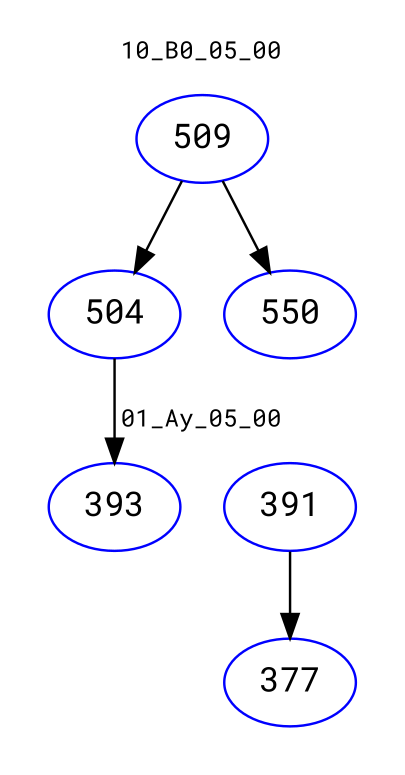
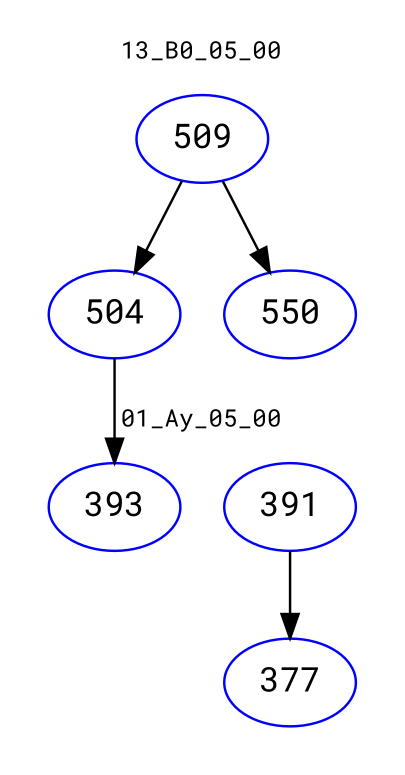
  digraph {
    fontname="Roboto Mono"
    node [color=blue fontname="Roboto Mono"]
    edge [color=black fontname="Roboto Mono"]
    n1 [label=391]
    n2 [label=377]
    n3 [label=393]
    n4 [label=509]
    n5 [label=504]
    n6 [label=550]
    subgraph cluster_1 {
      color=white
      fontsize=10
      label="01_Ay_05_00"
      n1
      n2
      n3
    }
    subgraph cluster_2 {
      color=white
      fontsize=10
-     label="10_B0_05_00"
+     label="13_B0_05_00"
      n4
      n5
      n6
    }
    n1 -> n2
    n4 -> n5
    n4 -> n6
    n5 -> n3
  }
